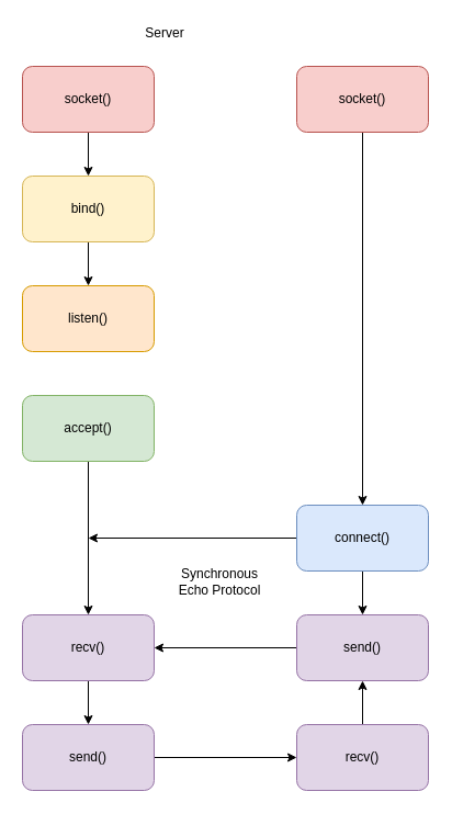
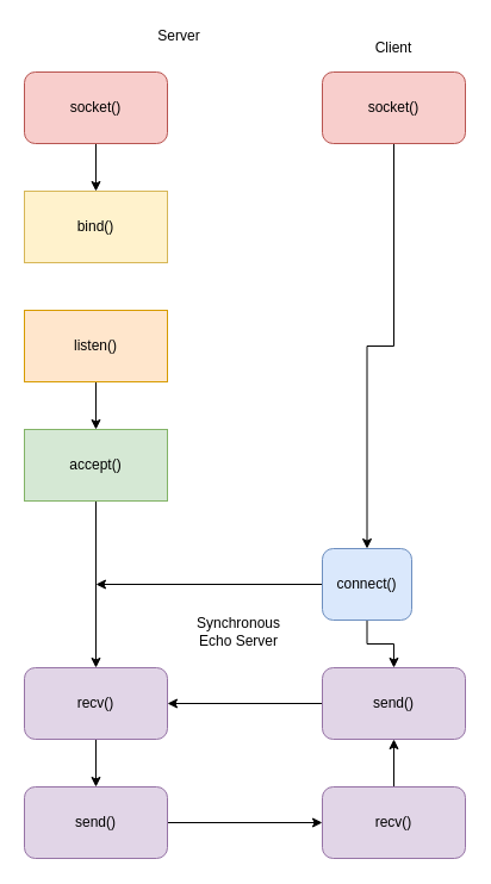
  <mxCell id="0" />
  <mxCell id="1" parent="0" />
  <mxCell id="2" style="edgeStyle=orthogonalEdgeStyle;rounded=0;orthogonalLoop=1;jettySize=auto;html=1;entryX=0.5;entryY=0;entryDx=0;entryDy=0;" edge="1" parent="1" source="3" target="5"><mxGeometry relative="1" as="geometry" /></mxCell>
  <mxCell id="3" value="socket()" style="rounded=1;whiteSpace=wrap;html=1;fillColor=#f8cecc;strokeColor=#b85450;" vertex="1" parent="1"><mxGeometry x="20" y="60" width="120" height="60" as="geometry" /></mxCell>
- <mxCell id="4" style="edgeStyle=orthogonalEdgeStyle;rounded=0;orthogonalLoop=1;jettySize=auto;html=1;entryX=0.5;entryY=0;entryDx=0;entryDy=0;" edge="1" parent="1" source="5" target="7"><mxGeometry relative="1" as="geometry" /></mxCell>
- <mxCell id="5" value="bind()" style="rounded=1;whiteSpace=wrap;html=1;fillColor=#fff2cc;strokeColor=#d6b656;" vertex="1" parent="1"><mxGeometry x="20" y="160" width="120" height="60" as="geometry" /></mxCell>
- <mxCell id="7" value="listen()" style="rounded=1;whiteSpace=wrap;html=1;fillColor=#ffe6cc;strokeColor=#d79b00;" vertex="1" parent="1"><mxGeometry x="20" y="260" width="120" height="60" as="geometry" /></mxCell>
+ <mxCell id="5" value="bind()" style="whiteSpace=wrap;html=1;fillColor=#fff2cc;strokeColor=#d6b656;rounded=0;" vertex="1" parent="1"><mxGeometry x="20" y="160" width="120" height="60" as="geometry" /></mxCell>
+ <mxCell id="6" style="edgeStyle=orthogonalEdgeStyle;rounded=0;orthogonalLoop=1;jettySize=auto;html=1;" edge="1" parent="1" source="7" target="9"><mxGeometry relative="1" as="geometry" /></mxCell>
+ <mxCell id="7" value="listen()" style="whiteSpace=wrap;html=1;fillColor=#ffe6cc;strokeColor=#d79b00;rounded=0;" vertex="1" parent="1"><mxGeometry x="20" y="260" width="120" height="60" as="geometry" /></mxCell>
  <mxCell id="8" style="edgeStyle=orthogonalEdgeStyle;rounded=0;orthogonalLoop=1;jettySize=auto;html=1;entryX=0.5;entryY=0;entryDx=0;entryDy=0;" edge="1" parent="1" source="9" target="11"><mxGeometry relative="1" as="geometry" /></mxCell>
- <mxCell id="9" value="accept()" style="rounded=1;whiteSpace=wrap;html=1;fillColor=#d5e8d4;strokeColor=#82b366;" vertex="1" parent="1"><mxGeometry x="20" y="360" width="120" height="60" as="geometry" /></mxCell>
+ <mxCell id="9" value="accept()" style="whiteSpace=wrap;html=1;fillColor=#d5e8d4;strokeColor=#82b366;rounded=0;" vertex="1" parent="1"><mxGeometry x="20" y="360" width="120" height="60" as="geometry" /></mxCell>
  <mxCell id="10" style="edgeStyle=orthogonalEdgeStyle;rounded=0;orthogonalLoop=1;jettySize=auto;html=1;entryX=0.5;entryY=0;entryDx=0;entryDy=0;" edge="1" parent="1" source="11" target="13"><mxGeometry relative="1" as="geometry" /></mxCell>
  <mxCell id="11" value="recv()" style="rounded=1;whiteSpace=wrap;html=1;fillColor=#e1d5e7;strokeColor=#9673a6;" vertex="1" parent="1"><mxGeometry x="20" y="560" width="120" height="60" as="geometry" /></mxCell>
  <mxCell id="12" style="edgeStyle=orthogonalEdgeStyle;rounded=0;orthogonalLoop=1;jettySize=auto;html=1;entryX=0;entryY=0.5;entryDx=0;entryDy=0;" edge="1" parent="1" source="13" target="15"><mxGeometry relative="1" as="geometry" /></mxCell>
  <mxCell id="13" value="send()" style="rounded=1;whiteSpace=wrap;html=1;fillColor=#e1d5e7;strokeColor=#9673a6;" vertex="1" parent="1"><mxGeometry x="20" y="660" width="120" height="60" as="geometry" /></mxCell>
  <mxCell id="14" style="edgeStyle=orthogonalEdgeStyle;rounded=0;orthogonalLoop=1;jettySize=auto;html=1;entryX=0.5;entryY=1;entryDx=0;entryDy=0;" edge="1" parent="1" source="15" target="17"><mxGeometry relative="1" as="geometry" /></mxCell>
  <mxCell id="15" value="recv()" style="rounded=1;whiteSpace=wrap;html=1;fillColor=#e1d5e7;strokeColor=#9673a6;" vertex="1" parent="1"><mxGeometry x="270" y="660" width="120" height="60" as="geometry" /></mxCell>
  <mxCell id="16" style="edgeStyle=orthogonalEdgeStyle;rounded=0;orthogonalLoop=1;jettySize=auto;html=1;entryX=1;entryY=0.5;entryDx=0;entryDy=0;" edge="1" parent="1" source="17" target="11"><mxGeometry relative="1" as="geometry" /></mxCell>
  <mxCell id="17" value="send()" style="rounded=1;whiteSpace=wrap;html=1;fillColor=#e1d5e7;strokeColor=#9673a6;" vertex="1" parent="1"><mxGeometry x="270" y="560" width="120" height="60" as="geometry" /></mxCell>
  <mxCell id="18" style="edgeStyle=orthogonalEdgeStyle;rounded=0;orthogonalLoop=1;jettySize=auto;html=1;" edge="1" parent="1" source="20"><mxGeometry relative="1" as="geometry"><mxPoint x="80" y="490" as="targetPoint" /></mxGeometry></mxCell>
  <mxCell id="19" style="edgeStyle=orthogonalEdgeStyle;rounded=0;orthogonalLoop=1;jettySize=auto;html=1;entryX=0.5;entryY=0;entryDx=0;entryDy=0;" edge="1" parent="1" source="20" target="17"><mxGeometry relative="1" as="geometry" /></mxCell>
- <mxCell id="20" value="connect()" style="rounded=1;whiteSpace=wrap;html=1;fillColor=#dae8fc;strokeColor=#6c8ebf;" vertex="1" parent="1"><mxGeometry x="270" y="460" width="120" height="60" as="geometry" /></mxCell>
+ <mxCell id="20" value="connect()" style="rounded=1;whiteSpace=wrap;html=1;fillColor=#dae8fc;strokeColor=#6c8ebf;" vertex="1" parent="1"><mxGeometry x="270" y="460" width="75" height="60" as="geometry" /></mxCell>
  <mxCell id="21" style="edgeStyle=orthogonalEdgeStyle;rounded=0;orthogonalLoop=1;jettySize=auto;html=1;entryX=0.5;entryY=0;entryDx=0;entryDy=0;" edge="1" parent="1" source="22" target="20"><mxGeometry relative="1" as="geometry" /></mxCell>
  <mxCell id="22" value="socket()" style="rounded=1;whiteSpace=wrap;html=1;fillColor=#f8cecc;strokeColor=#b85450;" vertex="1" parent="1"><mxGeometry x="270" y="60" width="120" height="60" as="geometry" /></mxCell>
  <mxCell id="23" value="Server" style="text;html=1;strokeColor=none;fillColor=none;align=center;verticalAlign=middle;whiteSpace=wrap;rounded=0;" vertex="1" parent="1"><mxGeometry x="130" y="20" width="40" height="20" as="geometry" /></mxCell>
- <mxCell id="25" value="Synchronous Echo Protocol" style="text;html=1;strokeColor=none;fillColor=none;align=center;verticalAlign=middle;whiteSpace=wrap;rounded=0;" vertex="1" parent="1"><mxGeometry x="160" y="520" width="80" height="20" as="geometry" /></mxCell>
+ <mxCell id="24" value="Client" style="text;html=1;strokeColor=none;fillColor=none;align=center;verticalAlign=middle;whiteSpace=wrap;rounded=0;" vertex="1" parent="1"><mxGeometry x="310" y="30" width="40" height="20" as="geometry" /></mxCell>
+ <mxCell id="25" value="Synchronous Echo Server" style="text;html=1;strokeColor=none;fillColor=none;align=center;verticalAlign=middle;whiteSpace=wrap;rounded=0;" vertex="1" parent="1"><mxGeometry x="160" y="520" width="80" height="20" as="geometry" /></mxCell>
